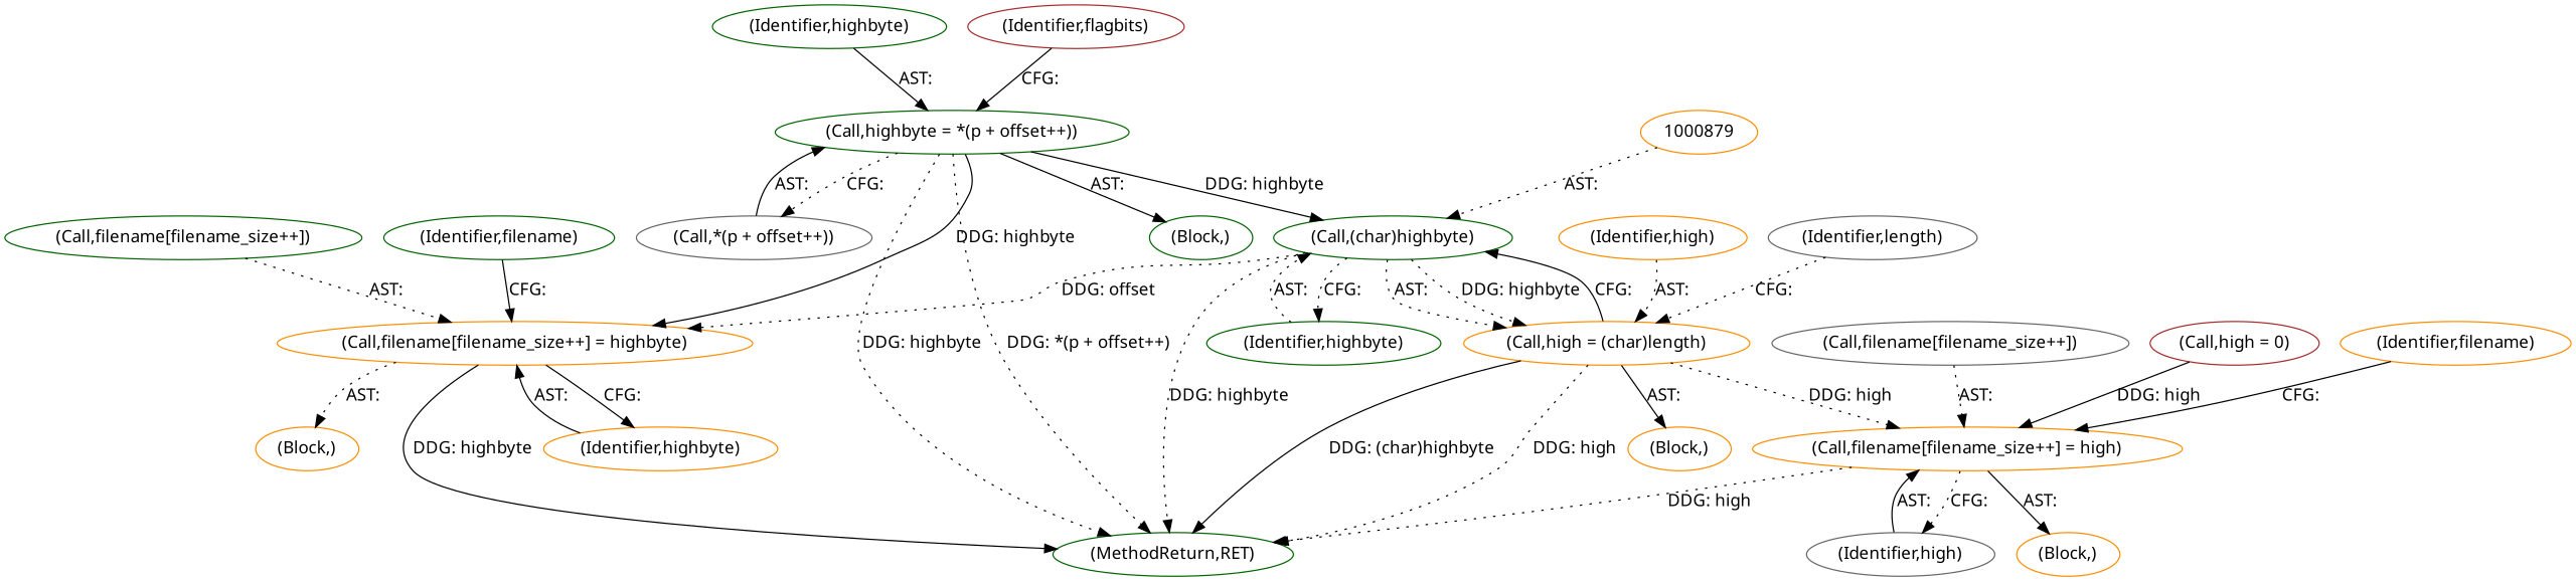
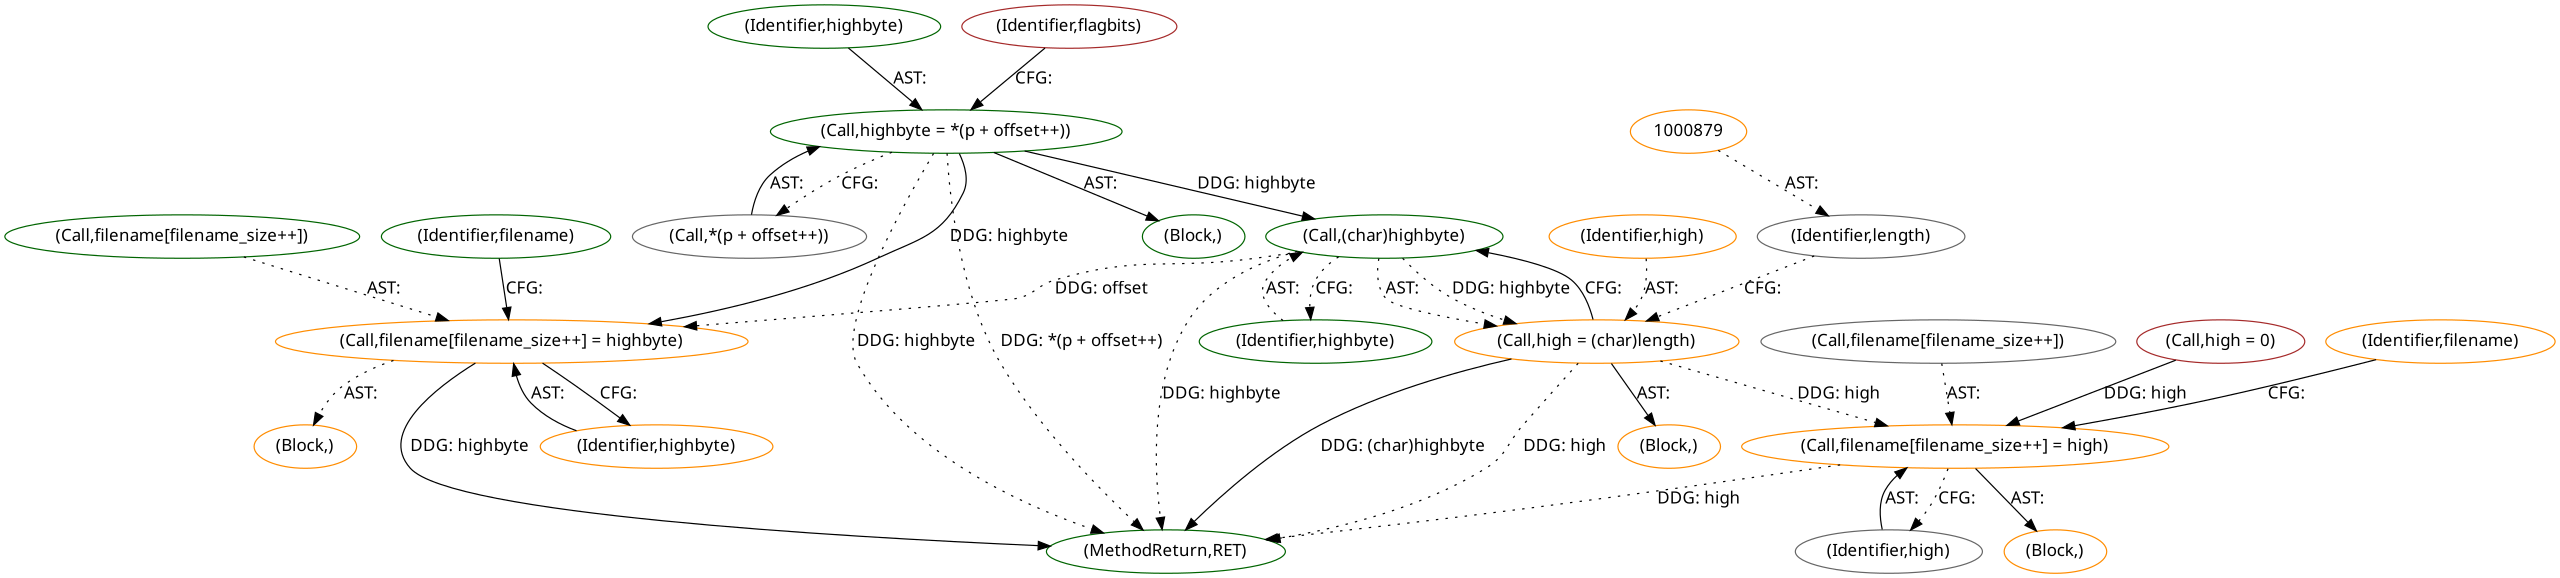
  digraph {
    fontname="Noto Sans"
    node [color=darkorange fontname="Noto Sans"]
    edge [fontname="Noto Sans" style=dotted]
    n1 [color=darkgreen label="(Call,highbyte = *(p + offset++))"]
    n2 [label="(Call,filename[filename_size++] = highbyte)"]
    n3 [color=darkgreen label="(Call,(char)highbyte)"]
    n4 [color=darkgreen label="(Block,)"]
    n5 [color=gray40 label="(Call,*(p + offset++))"]
    n6 [color=darkgreen label="(MethodReturn,RET)"]
    n7 [label="(Block,)"]
    n8 [label="(Identifier,highbyte)"]
    n9 [label="(Call,high = (char)length)"]
    n10 [color=darkgreen label="(Identifier,highbyte)"]
    n11 [label="(Call,filename[filename_size++] = high)"]
    n12 [label="(Block,)"]
    n13 [label="(Block,)"]
    n14 [color=gray40 label="(Identifier,high)"]
    n15 [color=darkgreen label="(Identifier,highbyte)"]
    n16 [color=brown label="(Identifier,flagbits)"]
    n17 [color=gray40 label="(Identifier,length)"]
    n18 [color=gray40 label="(Call,filename[filename_size++])"]
    n19 [color=brown label="(Call,high = 0)"]
    n20 [label="(Identifier,filename)"]
    n21 [color=darkgreen label="(Call,filename[filename_size++])"]
    n22 [label="(Identifier,high)"]
    n23 [color=darkgreen label="(Identifier,filename)"]
    1000879
    n1 -> n2 [label="DDG: highbyte" style=solid]
    n1 -> n3 [label="DDG: highbyte" style=solid]
    n1 -> n4 [label="AST: " style=solid]
    n1 -> n5 [label="CFG: "]
    n1 -> n6 [label="DDG: *(p + offset++)"]
    n1 -> n6 [label="DDG: highbyte"]
    n2 -> n6 [label="DDG: highbyte" style=solid]
    n2 -> n7 [label="AST: "]
    n2 -> n8 [label="CFG: " style=solid]
    n3 -> n2 [label="DDG: offset"]
    n3 -> n6 [label="DDG: highbyte"]
    n3 -> n9 [label="AST: "]
    n3 -> n9 [label="DDG: highbyte"]
    n3 -> n10 [label="CFG: "]
    n5 -> n1 [label="AST: " style=solid]
    n8 -> n2 [label="AST: " style=solid]
    n9 -> n3 [label="CFG: " style=solid]
    n9 -> n6 [label="DDG: (char)highbyte" style=solid]
    n9 -> n6 [label="DDG: high"]
    n9 -> n11 [label="DDG: high"]
    n9 -> n12 [label="AST: " style=solid]
    n10 -> n3 [label="AST: "]
    n11 -> n6 [label="DDG: high"]
    n11 -> n13 [label="AST: " style=solid]
    n11 -> n14 [label="CFG: "]
    n14 -> n11 [label="AST: " style=solid]
    n15 -> n1 [label="AST: " style=solid]
    n16 -> n1 [label="CFG: " style=solid]
    n17 -> n9 [label="CFG: "]
    n18 -> n11 [label="AST: "]
    n19 -> n11 [label="DDG: high" style=solid]
    n20 -> n11 [label="CFG: " style=solid]
    n21 -> n2 [label="AST: "]
    n22 -> n9 [label="AST: "]
    n23 -> n2 [label="CFG: " style=solid]
-   1000879 -> n3 [label="AST: "]
+   1000879 -> n17 [label="AST: "]
  }
